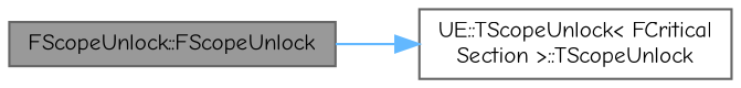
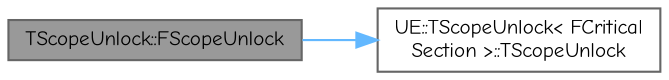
  digraph {
    rankdir=LR
    fontname="Comic Neue"
    node [fontname="Comic Neue" fontsize=10 shape=box style=filled]
-   n1 [color=gray40 fillcolor=grey60 fontcolor=black height=0.2 label="FScopeUnlock::FScopeUnlock" width=0.4]
+   n1 [color=gray40 fillcolor=grey60 fontcolor=black height=0.2 label="TScopeUnlock::FScopeUnlock" width=0.4]
    n2 [color=grey40 fillcolor=white height=0.2 label="UE::TScopeUnlock\< FCritical\lSection \>::TScopeUnlock" width=0.4]
    n1 -> n2 [color=steelblue1 fontname="Comic Neue" fontsize=10 labelfontname=Helvetica labelfontsize=10 style=solid]
  }
